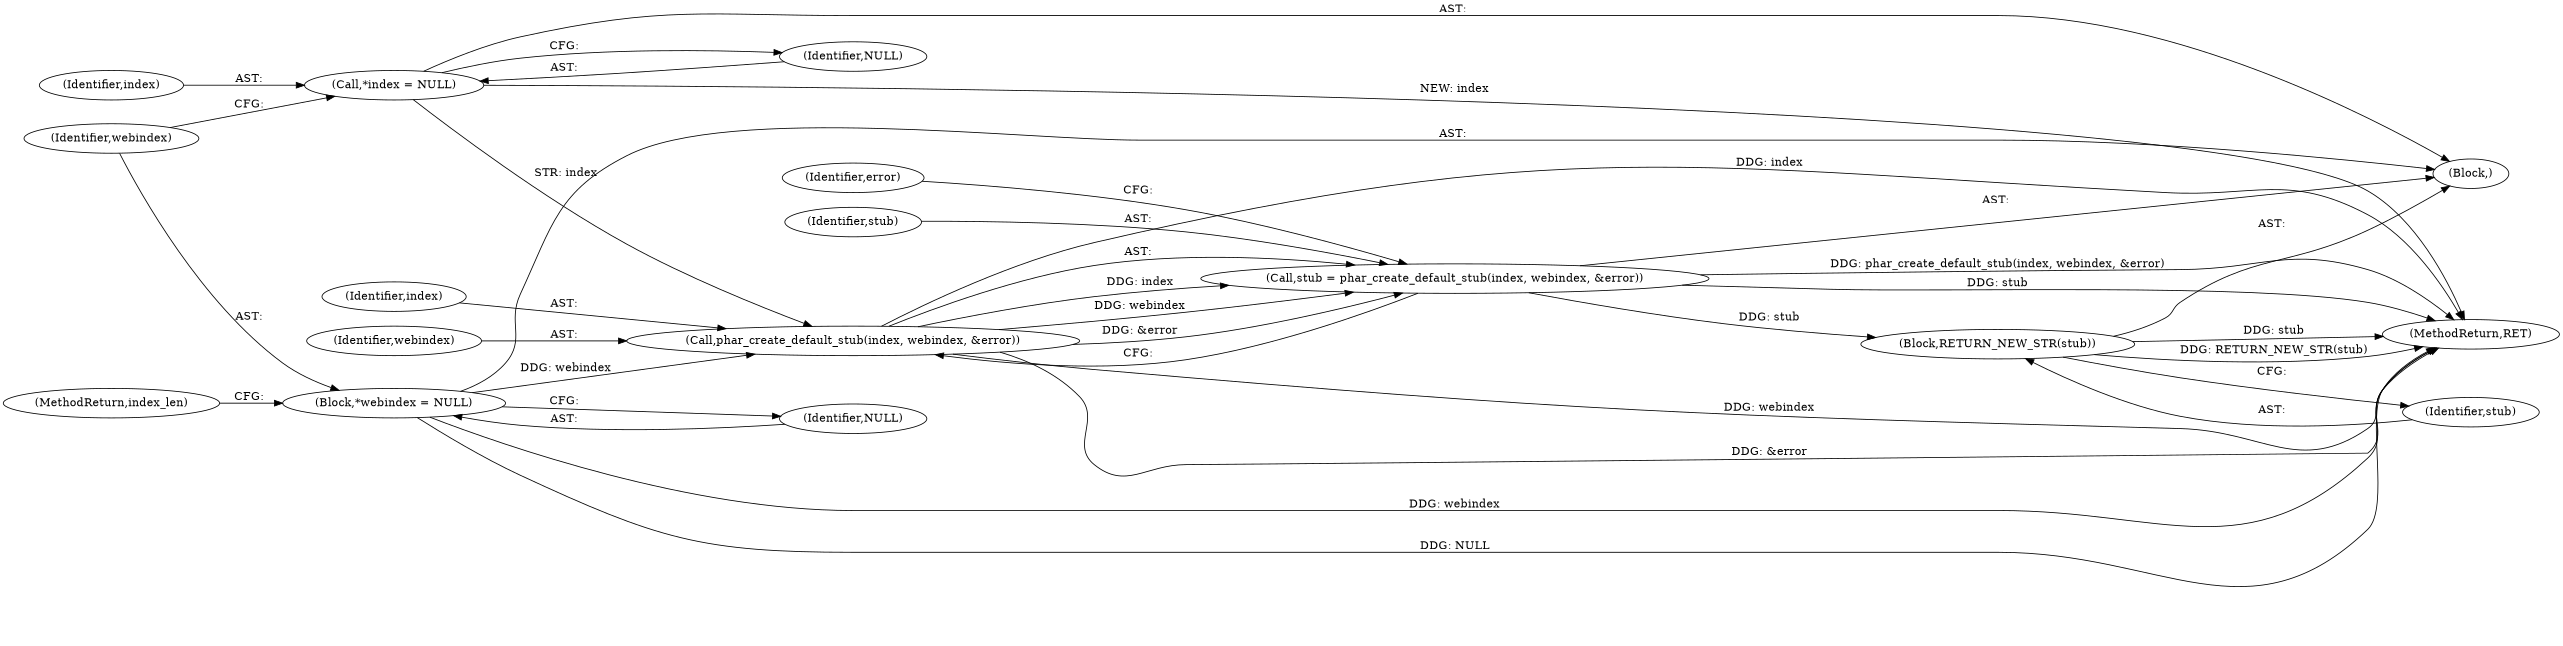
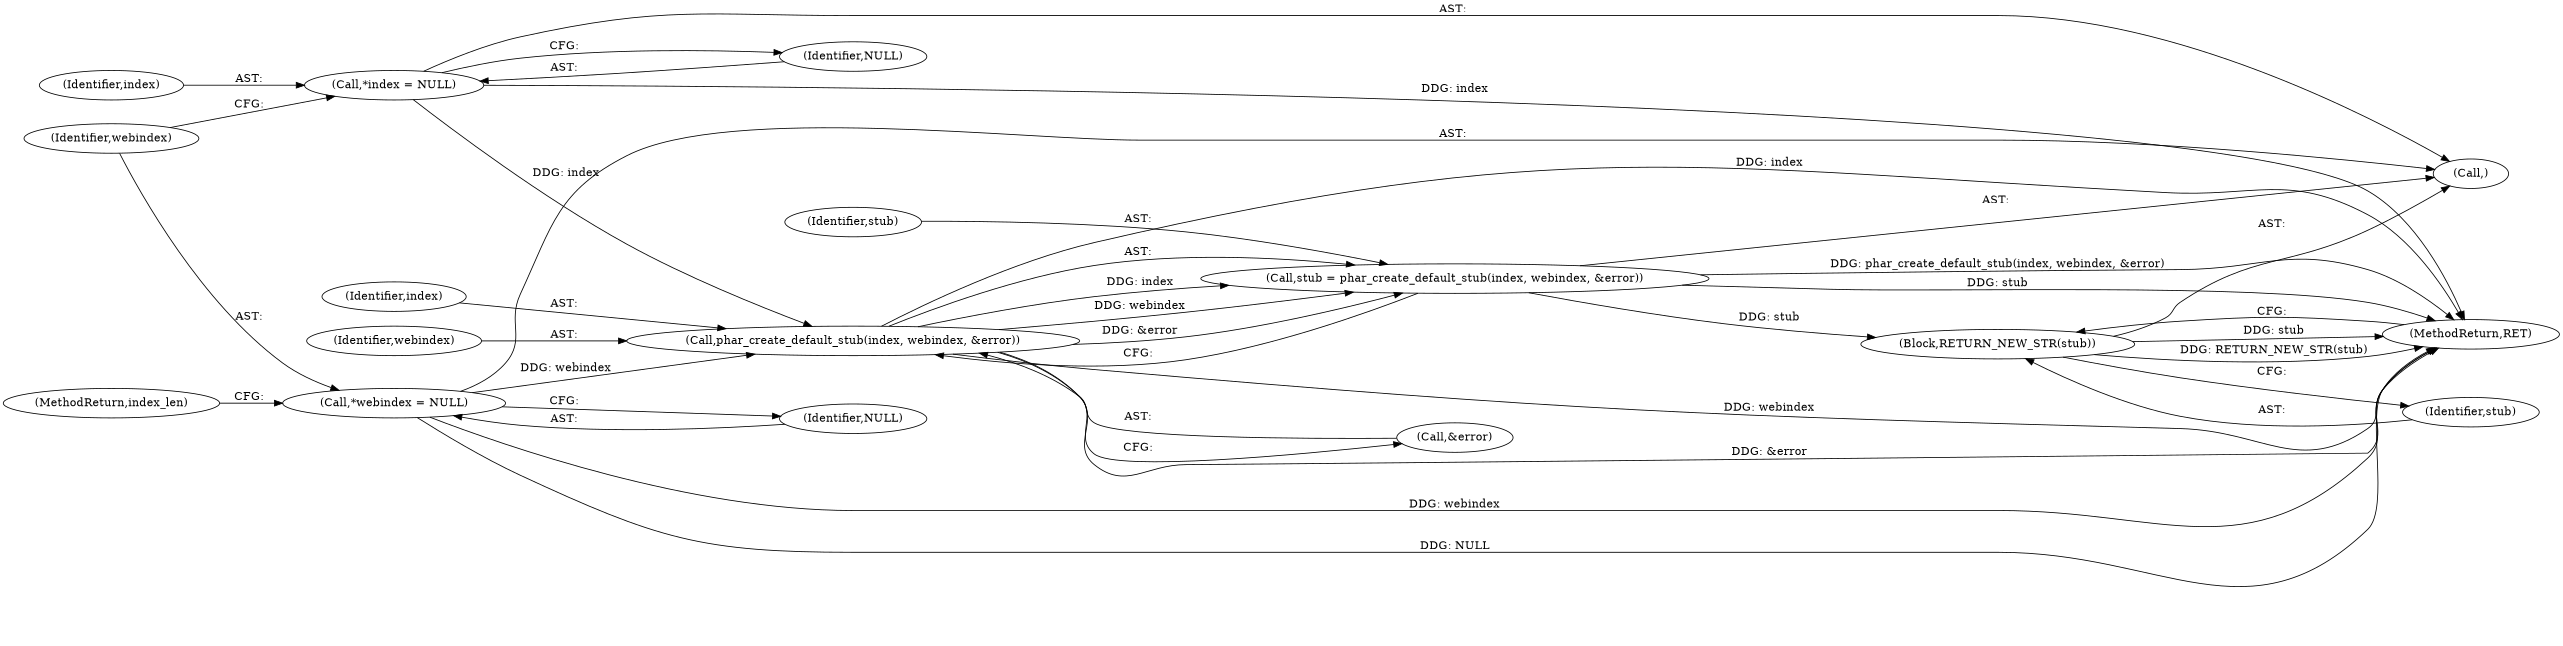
  digraph {
    rankdir=LR
    n1 [label="(Call,phar_create_default_stub(index, webindex, &error))"]
    n2 [label="(Call,stub = phar_create_default_stub(index, webindex, &error))"]
    n3 [label="(MethodReturn,RET)"]
-   n5 [label="(Block,)"]
+   n4 [label="(Call,&error)"]
+   n5 [label="(Call,)"]
    n6 [label="(Block,RETURN_NEW_STR(stub))"]
    n7 [label="(Call,*index = NULL)"]
    n8 [label="(Identifier,NULL)"]
-   n9 [label="(Block,*webindex = NULL)"]
+   n9 [label="(Call,*webindex = NULL)"]
    n10 [label="(Identifier,NULL)"]
    n11 [label="(Identifier,stub)"]
    n12 [label="(Identifier,index)"]
    n13 [label="(Identifier,webindex)"]
-   n14 [label="(Identifier,error)"]
    n15 [label="(Identifier,stub)"]
    n16 [label="(Identifier,index)"]
    n17 [label="(MethodReturn,index_len)"]
    n18 [label="(Identifier,webindex)"]
    n1 -> n2 [label="AST: "]
    n1 -> n2 [label="DDG: index"]
    n1 -> n2 [label="DDG: webindex"]
    n1 -> n2 [label="DDG: &error"]
    n1 -> n3 [label="DDG: webindex"]
    n1 -> n3 [label="DDG: &error"]
    n1 -> n3 [label="DDG: index"]
+   n1 -> n4 [label="CFG: "]
    n2 -> n1 [label="CFG: "]
    n2 -> n3 [label="DDG: phar_create_default_stub(index, webindex, &error)"]
    n2 -> n3 [label="DDG: stub"]
    n2 -> n5 [label="AST: "]
    n2 -> n6 [label="DDG: stub"]
+   n3 -> n6 [label="CFG: "]
+   n4 -> n1 [label="AST: "]
    n6 -> n3 [label="DDG: stub"]
    n6 -> n3 [label="DDG: RETURN_NEW_STR(stub)"]
    n6 -> n5 [label="AST: "]
    n6 -> n11 [label="CFG: "]
-   n7 -> n1 [label="STR: index"]
-   n7 -> n3 [label="NEW: index"]
+   n7 -> n1 [label="DDG: index"]
+   n7 -> n3 [label="DDG: index"]
    n7 -> n5 [label="AST: "]
    n7 -> n8 [label="CFG: "]
    n8 -> n7 [label="AST: "]
    n9 -> n1 [label="DDG: webindex"]
    n9 -> n3 [label="DDG: webindex"]
    n9 -> n3 [label="DDG: NULL"]
    n9 -> n5 [label="AST: "]
    n9 -> n10 [label="CFG: "]
    n10 -> n9 [label="AST: "]
    n11 -> n6 [label="AST: "]
    n12 -> n7 [label="AST: "]
    n13 -> n7 [label="CFG: "]
    n13 -> n9 [label="AST: "]
-   n14 -> n2 [label="CFG: "]
    n15 -> n2 [label="AST: "]
    n16 -> n1 [label="AST: "]
    n17 -> n9 [label="CFG: "]
    n18 -> n1 [label="AST: "]
  }
